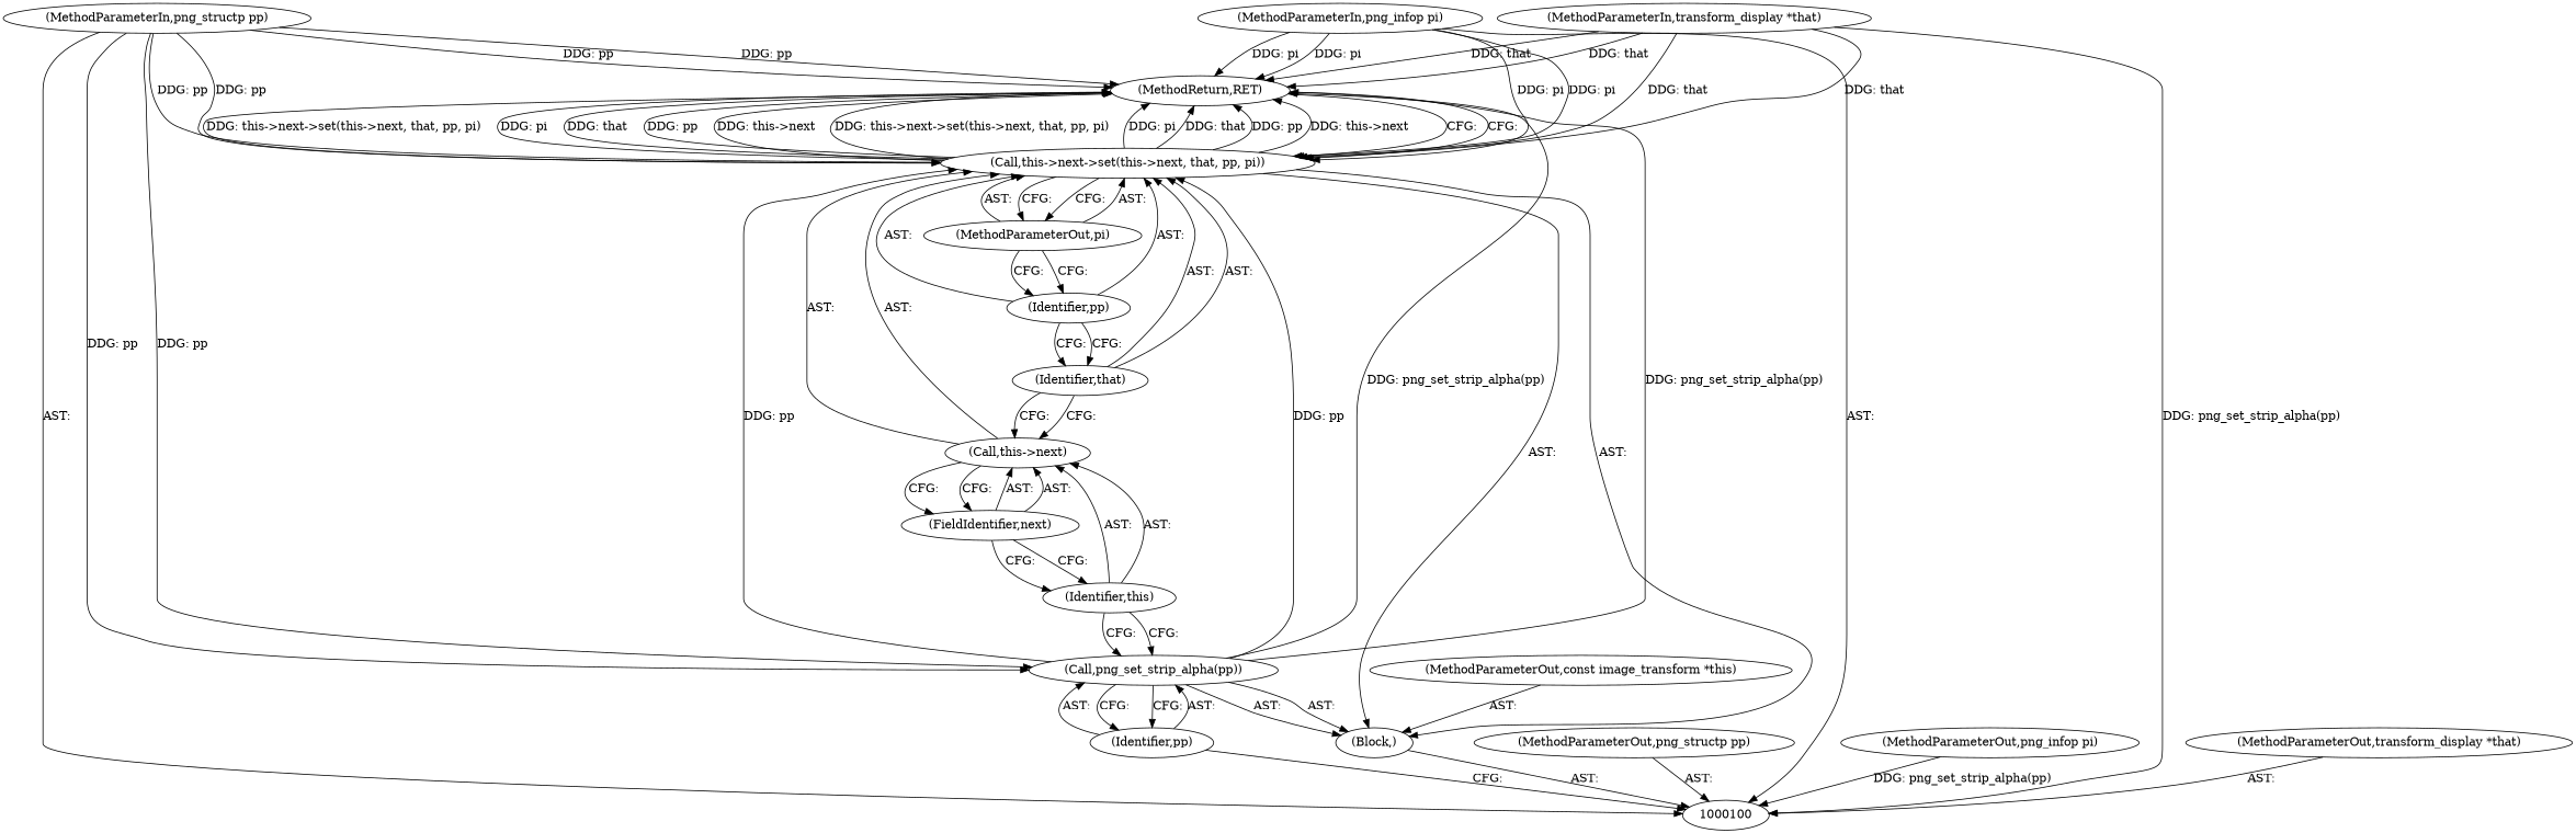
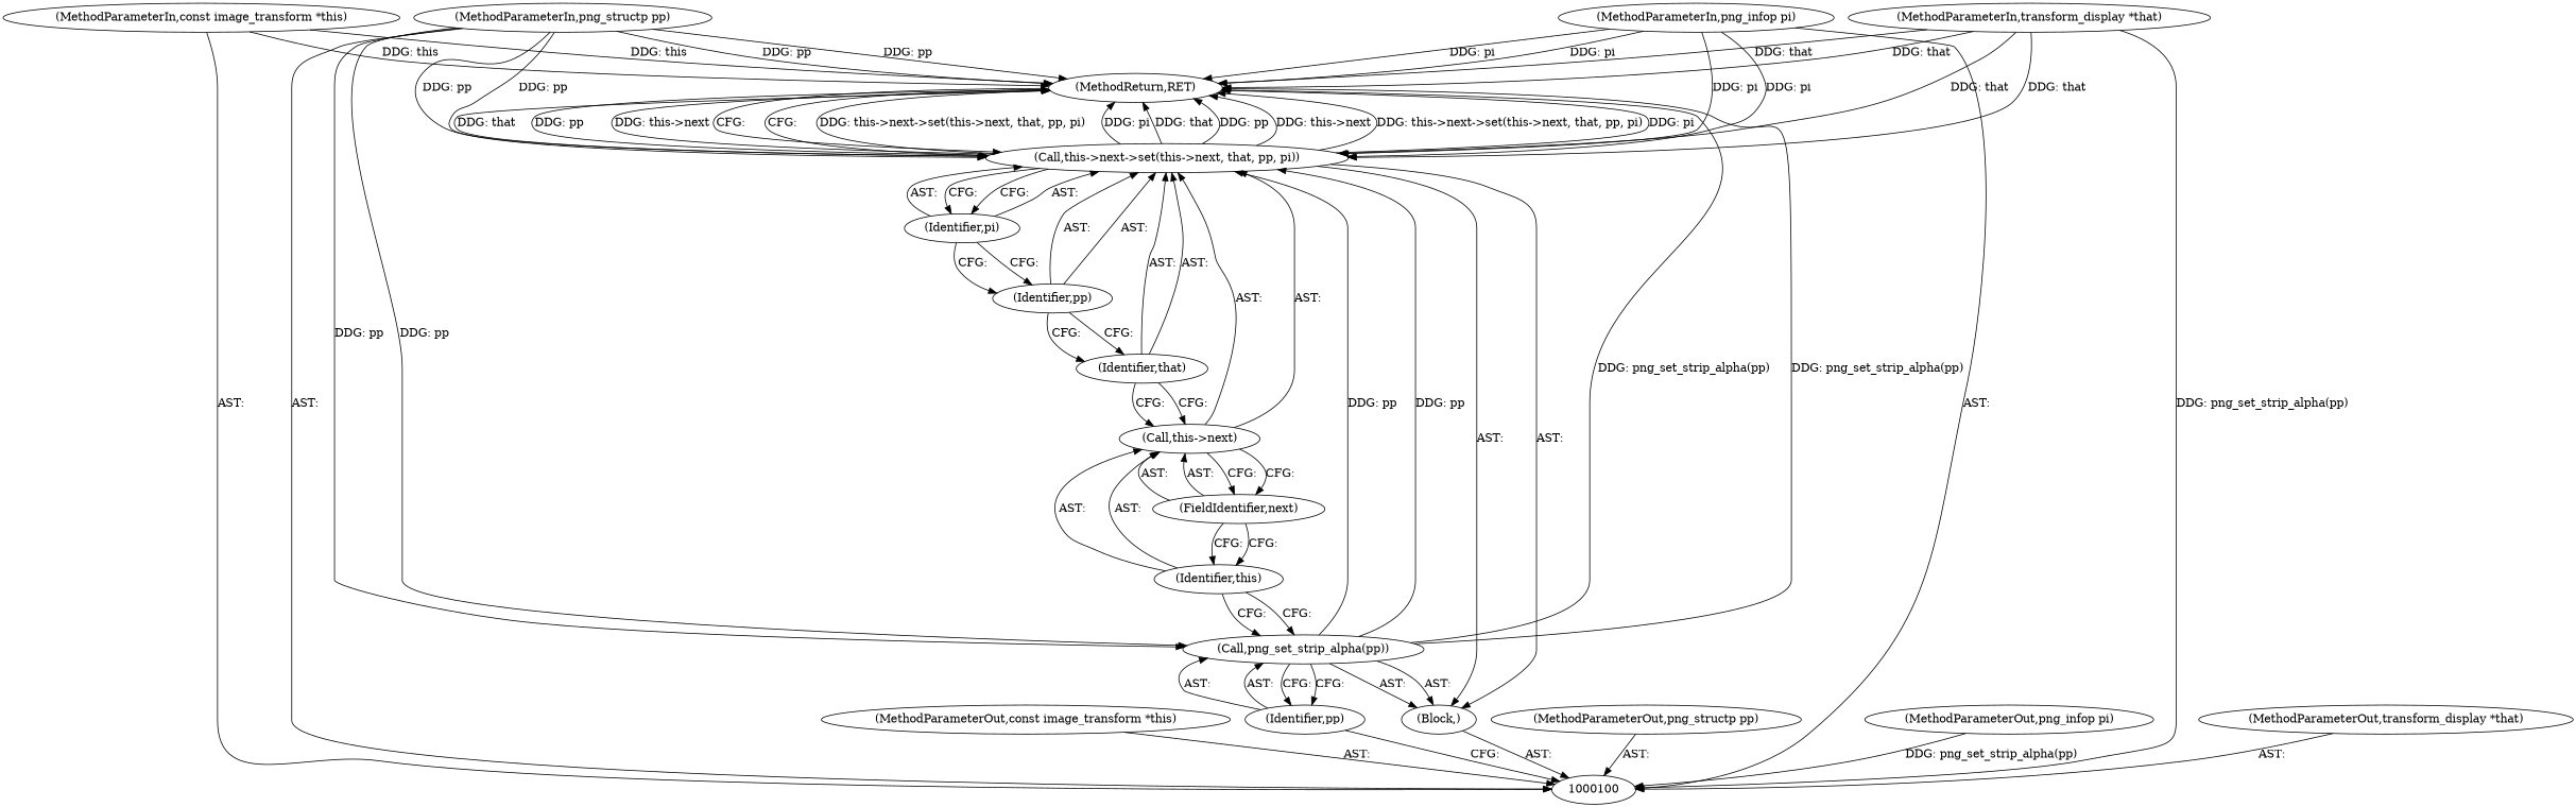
  digraph {
    n1 [label="(MethodReturn,RET)"]
    n2 [label="(Call,this->next->set(this->next, that, pp, pi))"]
    n3 [label="(Block,)"]
-   n4 [label="(MethodParameterOut,pi)"]
+   n4 [label="(Identifier,pi)"]
+   n5 [label="(MethodParameterIn,const image_transform *this)"]
    1000100
    n7 [label="(MethodParameterOut,const image_transform *this)"]
    n8 [label="(MethodParameterIn,png_structp pp)"]
    n9 [label="(Call,png_set_strip_alpha(pp))"]
    n10 [label="(Identifier,pp)"]
    n11 [label="(MethodParameterOut,png_structp pp)"]
    n12 [label="(MethodParameterIn,png_infop pi)"]
    n13 [label="(MethodParameterOut,png_infop pi)"]
    n14 [label="(MethodParameterIn,transform_display *that)"]
    n15 [label="(MethodParameterOut,transform_display *that)"]
    n16 [label="(Identifier,pp)"]
    n17 [label="(Call,this->next)"]
    n18 [label="(FieldIdentifier,next)"]
    n19 [label="(Identifier,this)"]
    n20 [label="(Identifier,that)"]
    n1 -> n2 [label="CFG: "]
    n1 -> n2 [label="CFG: "]
    n2 -> n1 [label="DDG: this->next->set(this->next, that, pp, pi)"]
    n2 -> n1 [label="DDG: pi"]
    n2 -> n1 [label="DDG: that"]
    n2 -> n1 [label="DDG: pp"]
    n2 -> n1 [label="DDG: this->next"]
    n2 -> n1 [label="DDG: this->next->set(this->next, that, pp, pi)"]
    n2 -> n1 [label="DDG: pi"]
    n2 -> n1 [label="DDG: that"]
    n2 -> n1 [label="DDG: pp"]
    n2 -> n1 [label="DDG: this->next"]
    n2 -> n3 [label="AST: "]
    n2 -> n3 [label="AST: "]
    n2 -> n4 [label="CFG: "]
    n2 -> n4 [label="CFG: "]
    n3 -> 1000100 [label="AST: "]
    n4 -> n2 [label="AST: "]
    n4 -> n2 [label="AST: "]
    n4 -> n16 [label="CFG: "]
    n4 -> n16 [label="CFG: "]
-   n7 -> n3 [label="AST: "]
+   n5 -> n1 [label="DDG: this"]
+   n5 -> n1 [label="DDG: this"]
+   n5 -> 1000100 [label="AST: "]
+   n7 -> 1000100 [label="AST: "]
    n8 -> n1 [label="DDG: pp"]
    n8 -> n1 [label="DDG: pp"]
    n8 -> n2 [label="DDG: pp"]
    n8 -> n2 [label="DDG: pp"]
    n8 -> 1000100 [label="AST: "]
    n8 -> n9 [label="DDG: pp"]
    n8 -> n9 [label="DDG: pp"]
    n9 -> n1 [label="DDG: png_set_strip_alpha(pp)"]
    n9 -> n1 [label="DDG: png_set_strip_alpha(pp)"]
    n9 -> n2 [label="DDG: pp"]
    n9 -> n2 [label="DDG: pp"]
    n9 -> n3 [label="AST: "]
    n9 -> n3 [label="AST: "]
    n9 -> n10 [label="CFG: "]
    n9 -> n10 [label="CFG: "]
    n10 -> 1000100 [label="CFG: "]
    n10 -> n9 [label="AST: "]
    n10 -> n9 [label="AST: "]
    n11 -> 1000100 [label="AST: "]
    n12 -> n1 [label="DDG: pi"]
    n12 -> n1 [label="DDG: pi"]
    n12 -> n2 [label="DDG: pi"]
    n12 -> n2 [label="DDG: pi"]
    n12 -> 1000100 [label="AST: "]
    n13 -> 1000100 [label="DDG: png_set_strip_alpha(pp)"]
    n14 -> n1 [label="DDG: that"]
    n14 -> n1 [label="DDG: that"]
    n14 -> n2 [label="DDG: that"]
    n14 -> n2 [label="DDG: that"]
    n14 -> 1000100 [label="DDG: png_set_strip_alpha(pp)"]
    n15 -> 1000100 [label="AST: "]
    n16 -> n2 [label="AST: "]
    n16 -> n2 [label="AST: "]
    n16 -> n20 [label="CFG: "]
    n16 -> n20 [label="CFG: "]
    n17 -> n2 [label="AST: "]
    n17 -> n2 [label="AST: "]
    n17 -> n18 [label="CFG: "]
    n17 -> n18 [label="CFG: "]
    n18 -> n17 [label="AST: "]
    n18 -> n17 [label="AST: "]
    n18 -> n19 [label="CFG: "]
    n18 -> n19 [label="CFG: "]
    n19 -> n9 [label="CFG: "]
    n19 -> n9 [label="CFG: "]
    n19 -> n17 [label="AST: "]
    n19 -> n17 [label="AST: "]
    n20 -> n2 [label="AST: "]
    n20 -> n2 [label="AST: "]
    n20 -> n17 [label="CFG: "]
    n20 -> n17 [label="CFG: "]
  }
